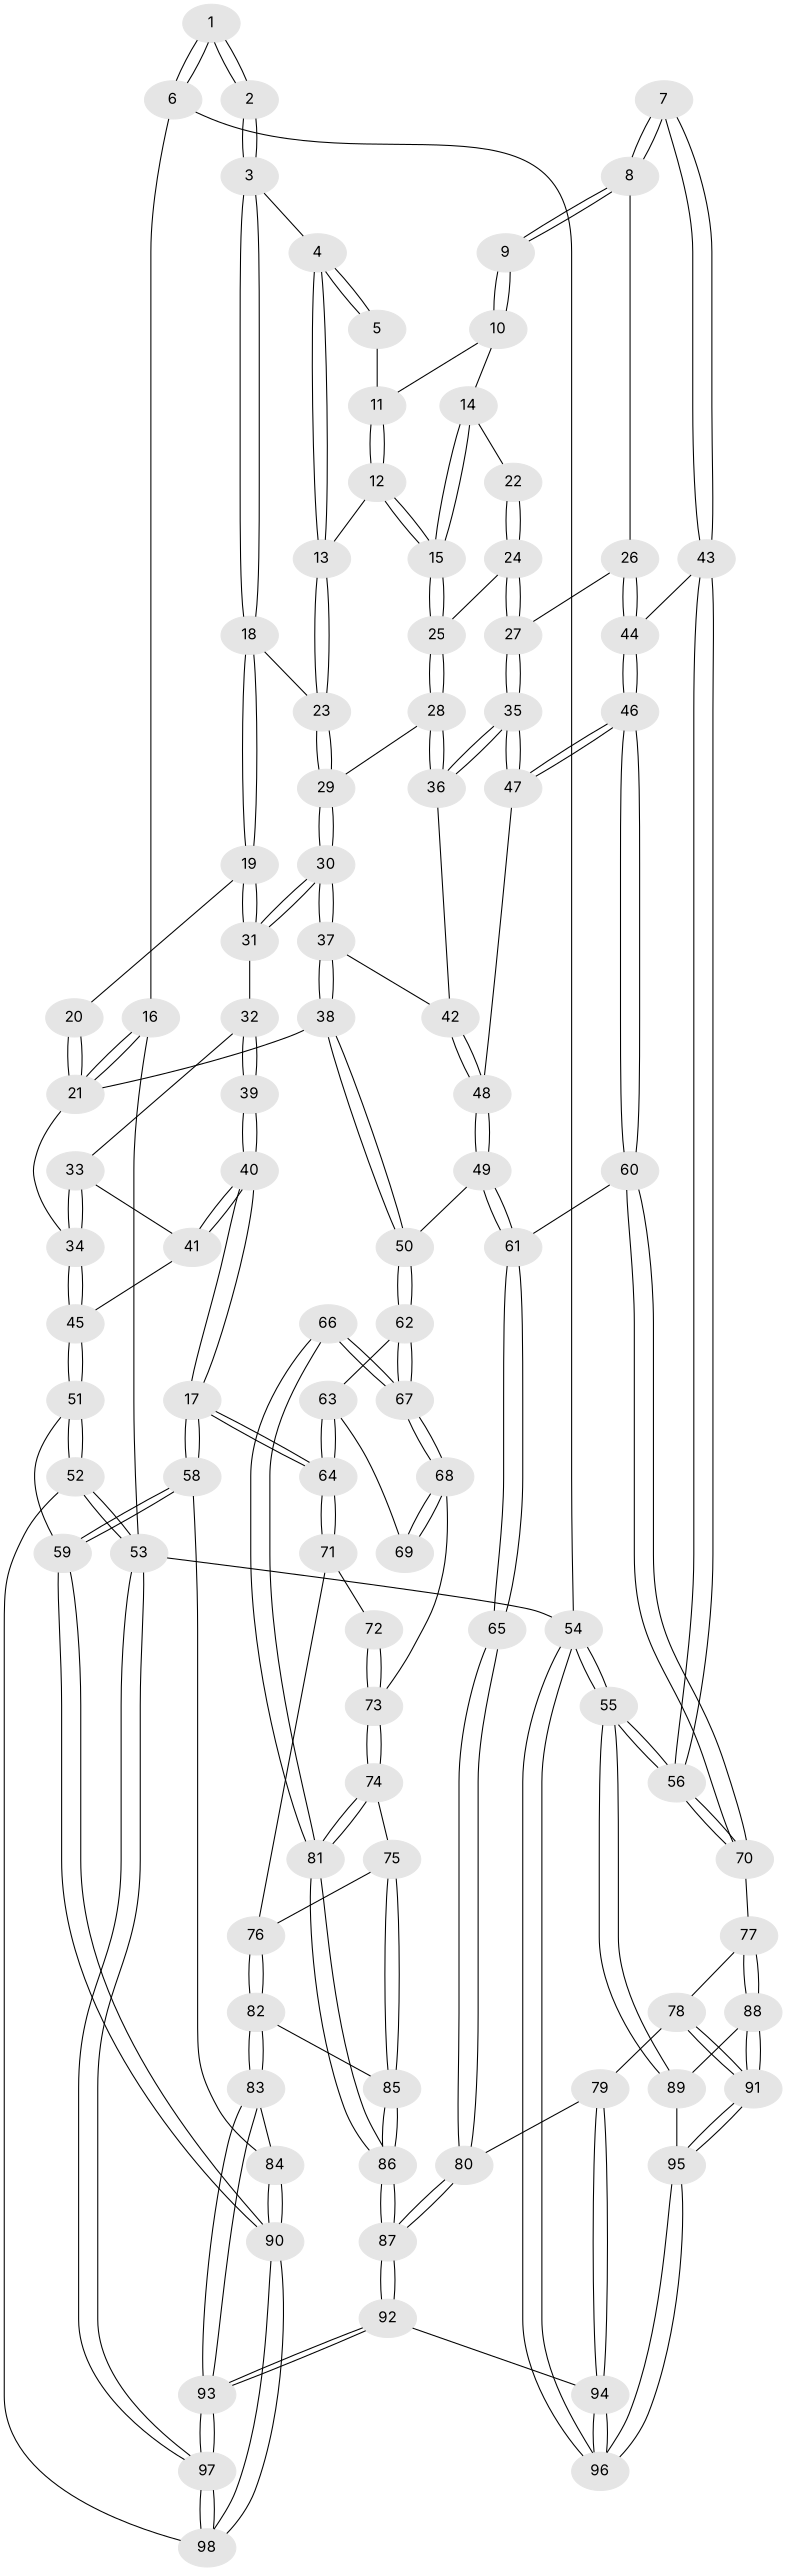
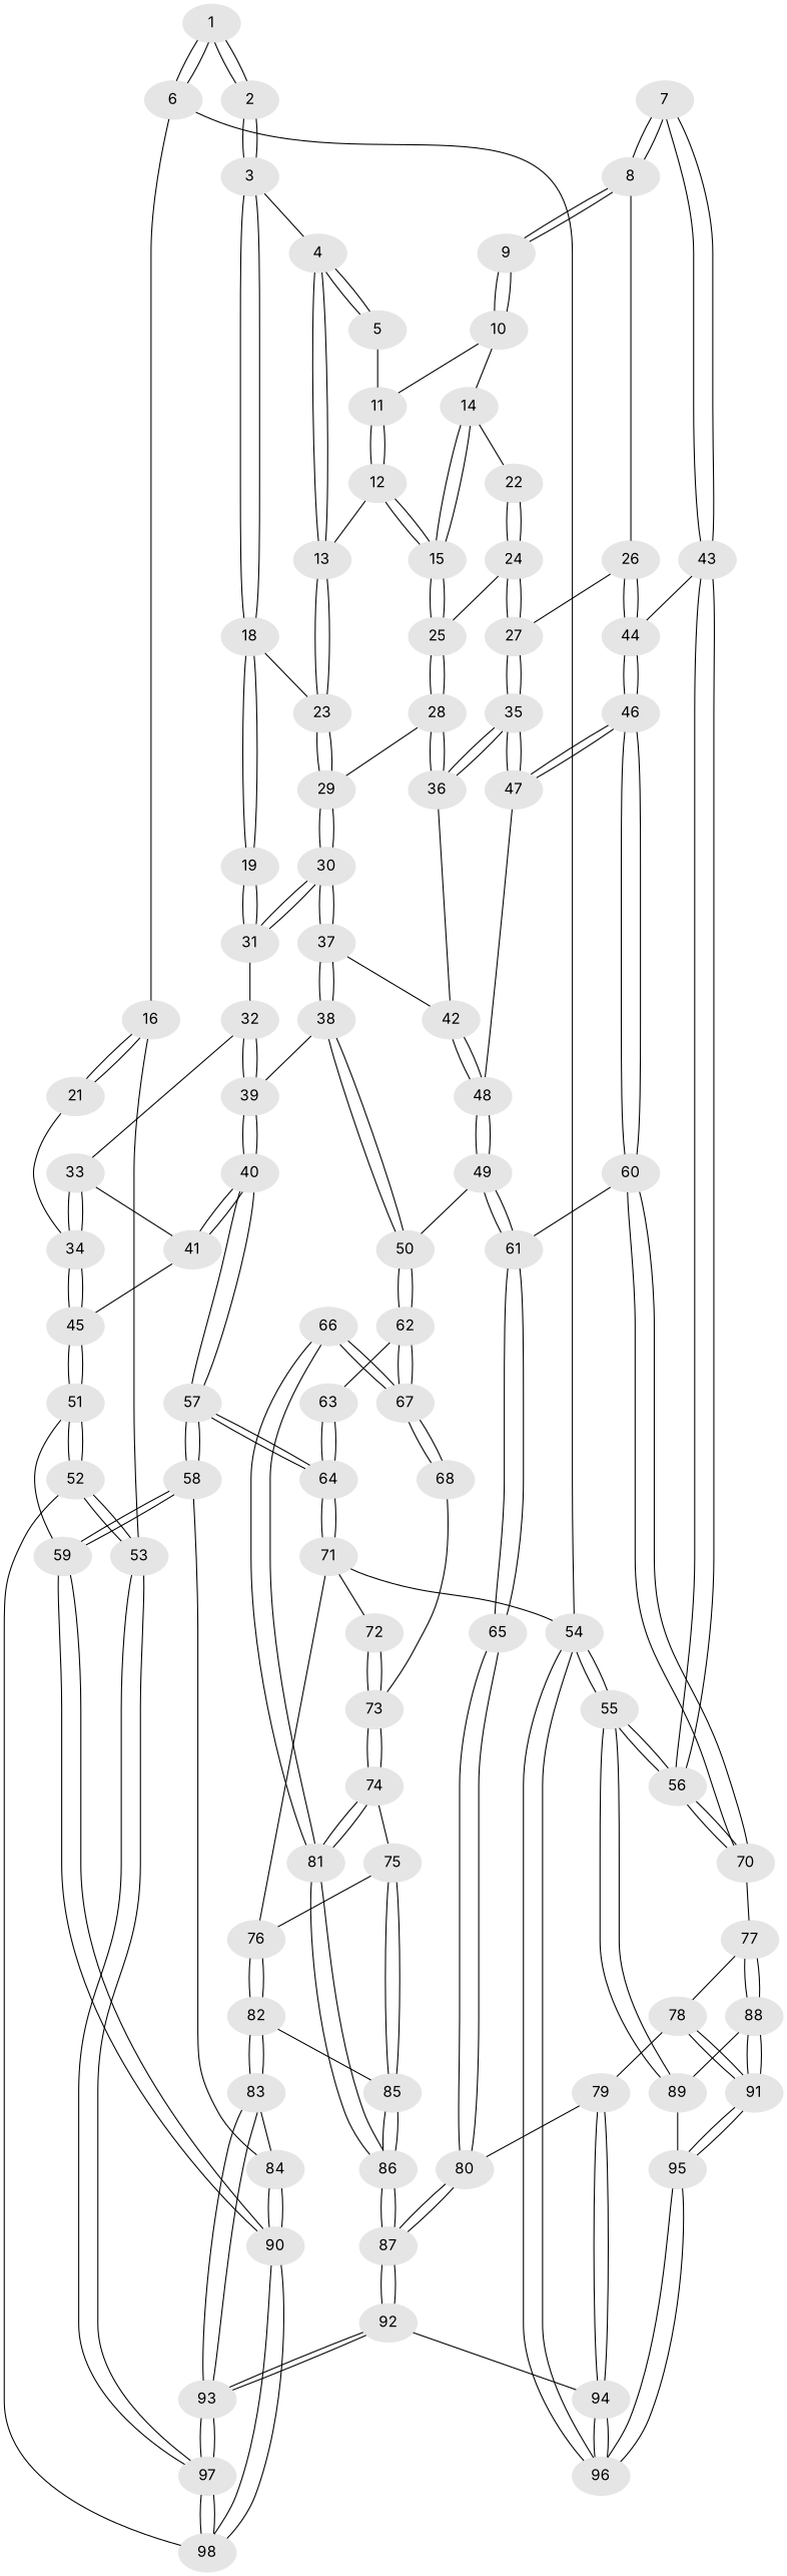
  graph {
    fontname=Inter
    node [color=gray90 fontname=Inter style=filled]
    edge [fontname=Inter]
    1
    2
    6
    3
    16
    54
    4
    18
    5
    13
    23
    19
    11
    12
    7
    8
    43
    21
    53
    55
    96
    9
    26
    44
    56
    10
    27
    14
    22
    24
    15
    25
    29
    28
    34
    97
-   20
    31
    32
    45
    30
    35
    36
    46
    47
    42
    37
    38
    33
    39
    41
    40
    51
    48
    50
    62
-   57 [label=17]
+   57
    58
    64
    49
    70
    60
    52
    59
    61
    65
    63
    67
    98
    90
    89
    95
    77
    84
    71
    80
-   69
    68
    72
    76
    66
    81
    87
    86
    73
    74
    78
    88
    82
    75
    85
    83
    79
    91
    94
    92
    93
    1 -- 2
    1 -- 2
    1 -- 6
    1 -- 6
    2 -- 3
    2 -- 3
    6 -- 16
    6 -- 54
    3 -- 4
    3 -- 18
    3 -- 18
    16 -- 21
    16 -- 21
    16 -- 53
    54 -- 55
    54 -- 55
    54 -- 96
    54 -- 96
    4 -- 5
    4 -- 5
    4 -- 13
    4 -- 13
    18 -- 23
    18 -- 19
    18 -- 19
    5 -- 11
    13 -- 23
    13 -- 23
    23 -- 29
    23 -- 29
-   19 -- 20
    19 -- 31
    19 -- 31
    11 -- 12
    11 -- 12
    12 -- 13
    12 -- 15
    12 -- 15
    7 -- 8
    7 -- 8
    7 -- 43
    7 -- 43
    8 -- 9
    8 -- 9
    8 -- 26
    43 -- 44
    43 -- 56
    43 -- 56
    21 -- 34
-   53 -- 54
+   71 -- 54
    53 -- 97
    53 -- 97
    55 -- 56
    55 -- 56
    55 -- 89
    55 -- 89
    9 -- 10
    9 -- 10
    26 -- 44
    26 -- 44
    26 -- 27
    44 -- 46
    44 -- 46
    56 -- 70
    56 -- 70
    10 -- 11
    10 -- 14
    27 -- 35
    27 -- 35
    14 -- 22
    14 -- 15
    14 -- 15
    22 -- 24
    22 -- 24
    24 -- 27
    24 -- 27
    24 -- 25
    15 -- 25
    15 -- 25
    25 -- 28
    25 -- 28
    29 -- 30
    29 -- 30
    28 -- 29
    28 -- 36
    28 -- 36
    34 -- 45
    34 -- 45
    97 -- 98
    97 -- 98
-   20 -- 21
-   20 -- 21
    31 -- 32
    32 -- 33
    32 -- 39
    32 -- 39
    45 -- 51
    45 -- 51
    30 -- 31
    30 -- 31
    30 -- 37
    30 -- 37
    35 -- 36
    35 -- 36
    35 -- 47
    35 -- 47
    36 -- 42
    46 -- 47
    46 -- 47
    46 -- 60
    46 -- 60
    47 -- 48
    42 -- 48
    42 -- 48
    37 -- 42
    37 -- 38
    37 -- 38
-   38 -- 21
+   38 -- 39
    38 -- 50
    38 -- 50
    33 -- 34
    33 -- 34
    33 -- 41
    39 -- 40
    39 -- 40
    41 -- 45
    40 -- 41
    40 -- 41
    40 -- 57
    40 -- 57
    51 -- 52
    51 -- 52
    51 -- 59
    48 -- 49
    48 -- 49
    50 -- 62
    50 -- 62
    62 -- 63
    62 -- 67
    62 -- 67
    57 -- 58
    57 -- 58
    57 -- 64
    57 -- 64
    58 -- 59
    58 -- 59
    58 -- 84
    64 -- 71
    64 -- 71
    49 -- 50
    49 -- 61
    49 -- 61
    70 -- 77
    60 -- 70
    60 -- 70
    60 -- 61
    52 -- 53
    52 -- 53
    52 -- 98
    59 -- 90
    59 -- 90
    61 -- 65
    61 -- 65
    65 -- 80
    65 -- 80
    63 -- 64
    63 -- 64
-   63 -- 69
    67 -- 68
    67 -- 68
    90 -- 98
    90 -- 98
    89 -- 95
    95 -- 96
    95 -- 96
    77 -- 78
    77 -- 88
    77 -- 88
    84 -- 90
    84 -- 90
    71 -- 72
    71 -- 76
    80 -- 87
    80 -- 87
-   68 -- 69
-   68 -- 69
    68 -- 73
    72 -- 73
    72 -- 73
    76 -- 82
    76 -- 82
    66 -- 67
    66 -- 67
    66 -- 81
    66 -- 81
    81 -- 86
    81 -- 86
    87 -- 92
    87 -- 92
    86 -- 87
    86 -- 87
    73 -- 74
    73 -- 74
    74 -- 81
    74 -- 81
    74 -- 75
    78 -- 79
    78 -- 91
    78 -- 91
    88 -- 89
    88 -- 91
    88 -- 91
    82 -- 85
    82 -- 83
    82 -- 83
    75 -- 76
    75 -- 85
    75 -- 85
    85 -- 86
    85 -- 86
    83 -- 84
    83 -- 93
    83 -- 93
    79 -- 80
    79 -- 94
    79 -- 94
    91 -- 95
    91 -- 95
    94 -- 96
    94 -- 96
    92 -- 94
    92 -- 93
    92 -- 93
    93 -- 97
    93 -- 97
  }
